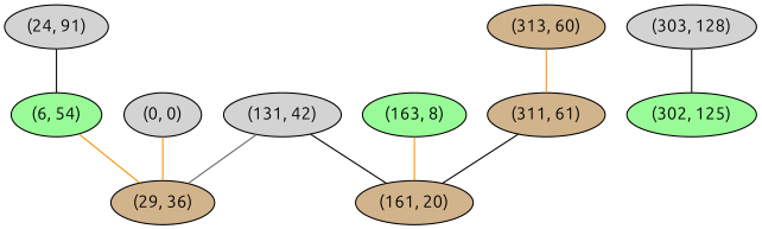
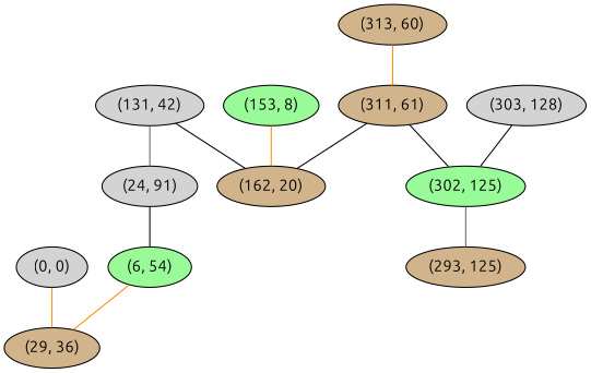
  graph {
    fontname=Ubuntu
    node [fillcolor=tan fontname=Ubuntu style=filled]
    edge [color=black fontname=Ubuntu weight=1]
    "(0, 0)" [fillcolor=lightgrey]
    "(29, 36)"
    "(313, 60)"
    "(311, 61)"
-   "(161, 20)"
+   "(161, 20)" [label="(162, 20)"]
    "(302, 125)" [fillcolor=palegreen]
    n7 [fillcolor=lightgrey label="(131, 42)"]
    "(24, 91)" [fillcolor=lightgrey]
    "(6, 54)" [fillcolor=palegreen]
+   "(293, 125)"
    "(303, 128)" [fillcolor=lightgrey]
-   "(163, 8)" [fillcolor=palegreen]
+   "(163, 8)" [fillcolor=palegreen label="(153, 8)"]
    "(0, 0)" -- "(29, 36)" [color=darkorange weight=4]
    "(313, 60)" -- "(311, 61)" [color=darkorange]
    "(311, 61)" -- "(161, 20)"
-   n7 -- "(29, 36)" [color=gray40]
+   "(311, 61)" -- "(302, 125)"
+   "(302, 125)" -- "(293, 125)" [color=gray40]
+   n7 -- "(24, 91)" [color=gray40]
    n7 -- "(161, 20)"
    "(24, 91)" -- "(6, 54)"
    "(6, 54)" -- "(29, 36)" [color=darkorange]
    "(303, 128)" -- "(302, 125)"
    "(163, 8)" -- "(161, 20)" [color=darkorange]
  }
